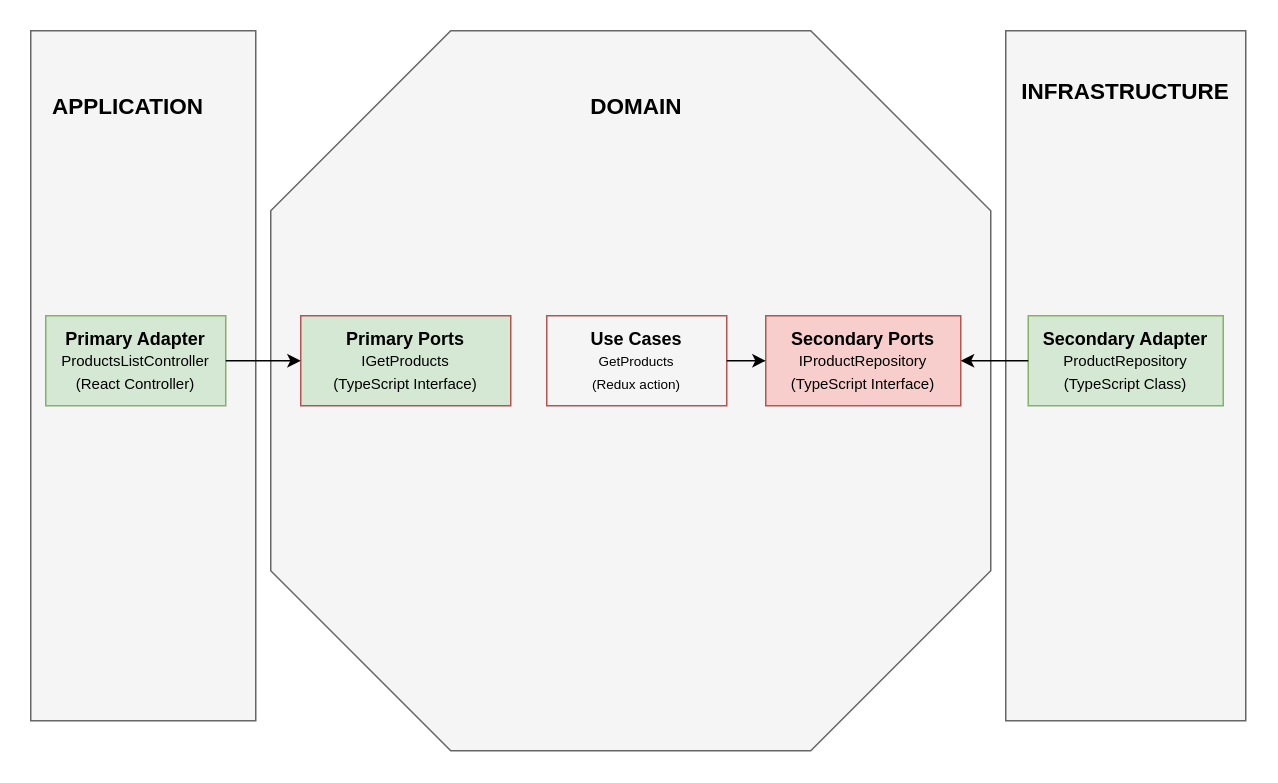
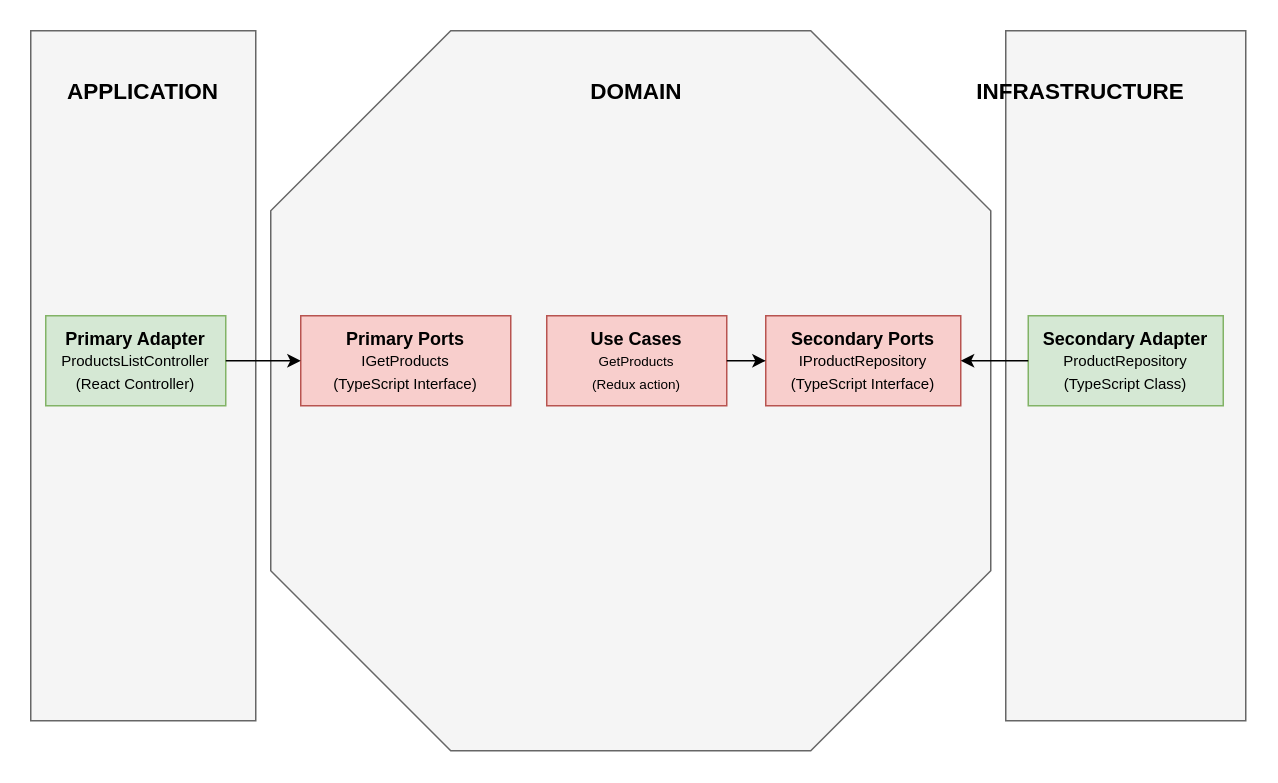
  <mxCell id="0" />
  <mxCell id="1" parent="0" />
  <mxCell id="2" value="" style="rounded=0;whiteSpace=wrap;html=1;fontSize=17;fontColor=#333333;fillColor=#f5f5f5;strokeColor=#666666;" parent="1" vertex="1"><mxGeometry x="670" y="20" width="160" height="460" as="geometry" /></mxCell>
  <mxCell id="3" value="" style="rounded=0;whiteSpace=wrap;html=1;fontSize=17;fontColor=#333333;fillColor=#f5f5f5;strokeColor=#666666;" parent="1" vertex="1"><mxGeometry x="20" y="20" width="150" height="460" as="geometry" /></mxCell>
  <mxCell id="4" value="" style="verticalLabelPosition=bottom;verticalAlign=top;html=1;shape=mxgraph.basic.polygon;polyCoords=[[0.25,0],[0.75,0],[1,0.25],[1,0.75],[0.75,1],[0.25,1],[0,0.75],[0,0.25]];polyline=0;fillColor=#f5f5f5;strokeColor=#666666;fontColor=#333333;" parent="1" vertex="1"><mxGeometry x="180" y="20" width="480" height="480" as="geometry" /></mxCell>
- <mxCell id="5" value="&lt;b&gt;Use Cases&lt;/b&gt;&lt;br&gt;&lt;font style=&quot;font-size: 9px&quot;&gt;GetProducts&lt;br&gt;(Redux action)&lt;br&gt;&lt;/font&gt;" style="rounded=0;whiteSpace=wrap;html=1;fillColor=#f5f5f5;strokeColor=#b85450;" parent="1" vertex="1"><mxGeometry x="364" y="210" width="120" height="60" as="geometry" /></mxCell>
- <mxCell id="6" value="&lt;font&gt;&lt;b&gt;Primary Ports&lt;br&gt;&lt;/b&gt;&lt;/font&gt;&lt;font size=&quot;1&quot;&gt;IGetProducts&lt;br&gt;(TypeScript Interface)&lt;br&gt;&lt;/font&gt;" style="rounded=0;whiteSpace=wrap;html=1;fillColor=#d5e8d4;strokeColor=#b85450;" parent="1" vertex="1"><mxGeometry x="200" y="210" width="140" height="60" as="geometry" /></mxCell>
+ <mxCell id="5" value="&lt;b&gt;Use Cases&lt;/b&gt;&lt;br&gt;&lt;font style=&quot;font-size: 9px&quot;&gt;GetProducts&lt;br&gt;(Redux action)&lt;br&gt;&lt;/font&gt;" style="rounded=0;whiteSpace=wrap;html=1;fillColor=#f8cecc;strokeColor=#b85450;" parent="1" vertex="1"><mxGeometry x="364" y="210" width="120" height="60" as="geometry" /></mxCell>
+ <mxCell id="6" value="&lt;font&gt;&lt;b&gt;Primary Ports&lt;br&gt;&lt;/b&gt;&lt;/font&gt;&lt;font size=&quot;1&quot;&gt;IGetProducts&lt;br&gt;(TypeScript Interface)&lt;br&gt;&lt;/font&gt;" style="rounded=0;whiteSpace=wrap;html=1;fillColor=#f8cecc;strokeColor=#b85450;" parent="1" vertex="1"><mxGeometry x="200" y="210" width="140" height="60" as="geometry" /></mxCell>
  <mxCell id="7" value="&lt;font&gt;&lt;b&gt;Primary Adapter&lt;br&gt;&lt;/b&gt;&lt;/font&gt;&lt;font size=&quot;1&quot;&gt;ProductsListController (React Controller)&lt;/font&gt;" style="rounded=0;whiteSpace=wrap;html=1;fillColor=#d5e8d4;strokeColor=#82b366;" parent="1" vertex="1"><mxGeometry x="30" y="210" width="120" height="60" as="geometry" /></mxCell>
  <mxCell id="8" value="" style="endArrow=classic;html=1;exitX=1;exitY=0.5;exitDx=0;exitDy=0;entryX=0;entryY=0.5;entryDx=0;entryDy=0;" parent="1" source="7" target="6" edge="1"><mxGeometry width="50" height="50" relative="1" as="geometry"><mxPoint x="140" y="290" as="sourcePoint" /><mxPoint x="190" y="240" as="targetPoint" /></mxGeometry></mxCell>
  <mxCell id="9" value="&lt;font&gt;&lt;b&gt;Secondary Ports&lt;br&gt;&lt;/b&gt;&lt;/font&gt;&lt;font size=&quot;1&quot;&gt;IProductRepository&lt;br&gt;&lt;/font&gt;&lt;span style=&quot;font-size: x-small&quot;&gt;(TypeScript Interface)&lt;/span&gt;&lt;font size=&quot;1&quot;&gt;&lt;br&gt;&lt;/font&gt;" style="rounded=0;whiteSpace=wrap;html=1;fillColor=#f8cecc;strokeColor=#b85450;" parent="1" vertex="1"><mxGeometry x="510" y="210" width="130" height="60" as="geometry" /></mxCell>
  <mxCell id="10" value="" style="endArrow=classic;html=1;exitX=1;exitY=0.5;exitDx=0;exitDy=0;entryX=0;entryY=0.5;entryDx=0;entryDy=0;" parent="1" source="5" target="9" edge="1"><mxGeometry width="50" height="50" relative="1" as="geometry"><mxPoint x="410" y="250" as="sourcePoint" /><mxPoint x="460" y="200" as="targetPoint" /></mxGeometry></mxCell>
  <mxCell id="11" value="&lt;font&gt;&lt;b&gt;Secondary Adapter&lt;br&gt;&lt;/b&gt;&lt;/font&gt;&lt;font size=&quot;1&quot;&gt;ProductRepository&lt;br&gt;(TypeScript Class)&lt;br&gt;&lt;/font&gt;" style="rounded=0;whiteSpace=wrap;html=1;fillColor=#d5e8d4;strokeColor=#82b366;" parent="1" vertex="1"><mxGeometry x="685" y="210" width="130" height="60" as="geometry" /></mxCell>
  <mxCell id="12" value="" style="endArrow=classic;html=1;exitX=0;exitY=0.5;exitDx=0;exitDy=0;entryX=1;entryY=0.5;entryDx=0;entryDy=0;" parent="1" source="11" target="9" edge="1"><mxGeometry width="50" height="50" relative="1" as="geometry"><mxPoint x="560" y="250" as="sourcePoint" /><mxPoint x="610" y="200" as="targetPoint" /></mxGeometry></mxCell>
- <mxCell id="13" value="DOMAIN" style="text;html=1;strokeColor=none;fillColor=none;align=center;verticalAlign=middle;whiteSpace=wrap;rounded=0;fontStyle=1;fontSize=15;" parent="1" vertex="1"><mxGeometry x="379" y="60" width="90" height="20" as="geometry" /></mxCell>
- <mxCell id="14" value="INFRASTRUCTURE" style="text;html=1;strokeColor=none;fillColor=none;align=center;verticalAlign=middle;whiteSpace=wrap;rounded=0;fontStyle=1;fontSize=15;" parent="1" vertex="1"><mxGeometry x="705" y="50" width="90" height="20" as="geometry" /></mxCell>
- <mxCell id="15" value="APPLICATION" style="text;html=1;strokeColor=none;fillColor=none;align=center;verticalAlign=middle;whiteSpace=wrap;rounded=0;fontStyle=1;fontSize=15;" parent="1" vertex="1"><mxGeometry x="40" y="60" width="90" height="20" as="geometry" /></mxCell>
+ <mxCell id="13" value="DOMAIN" style="text;html=1;strokeColor=none;fillColor=none;align=center;verticalAlign=middle;whiteSpace=wrap;rounded=0;fontStyle=1;fontSize=15;" parent="1" vertex="1"><mxGeometry x="379" y="50" width="90" height="20" as="geometry" /></mxCell>
+ <mxCell id="14" value="INFRASTRUCTURE" style="text;html=1;strokeColor=none;fillColor=none;align=center;verticalAlign=middle;whiteSpace=wrap;rounded=0;fontStyle=1;fontSize=15;" parent="1" vertex="1"><mxGeometry x="675" y="50" width="90" height="20" as="geometry" /></mxCell>
+ <mxCell id="15" value="APPLICATION" style="text;html=1;strokeColor=none;fillColor=none;align=center;verticalAlign=middle;whiteSpace=wrap;rounded=0;fontStyle=1;fontSize=15;" parent="1" vertex="1"><mxGeometry x="50" y="50" width="90" height="20" as="geometry" /></mxCell>
